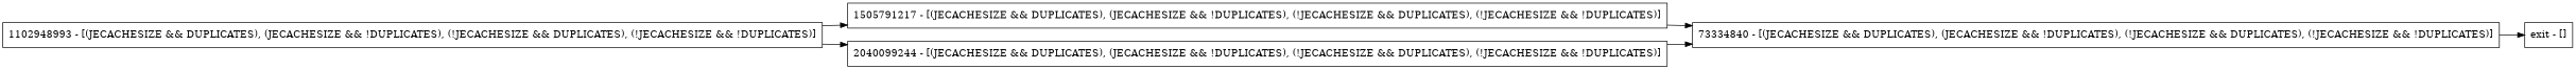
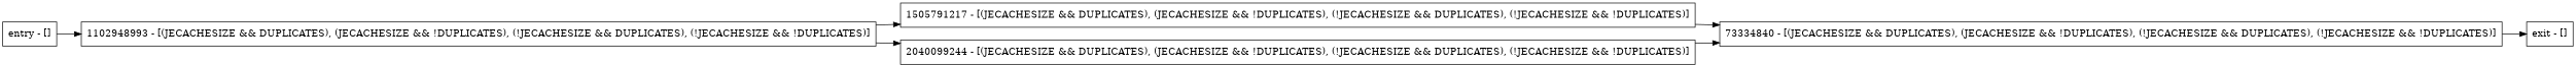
  digraph {
    rankdir=LR
    node [shape=record]
    n1 [label="73334840 - [(JECACHESIZE && DUPLICATES), (JECACHESIZE && !DUPLICATES), (!JECACHESIZE && DUPLICATES), (!JECACHESIZE && !DUPLICATES)]"]
    n2 [label="exit - []"]
+   n3 [label="entry - []"]
    n4 [label="1102948993 - [(JECACHESIZE && DUPLICATES), (JECACHESIZE && !DUPLICATES), (!JECACHESIZE && DUPLICATES), (!JECACHESIZE && !DUPLICATES)]"]
    n5 [label="1505791217 - [(JECACHESIZE && DUPLICATES), (JECACHESIZE && !DUPLICATES), (!JECACHESIZE && DUPLICATES), (!JECACHESIZE && !DUPLICATES)]"]
    n6 [label="2040099244 - [(JECACHESIZE && DUPLICATES), (JECACHESIZE && !DUPLICATES), (!JECACHESIZE && DUPLICATES), (!JECACHESIZE && !DUPLICATES)]"]
    n1 -> n2
+   n3 -> n4
    n4 -> n5
    n4 -> n6
    n5 -> n1
    n6 -> n1
  }
